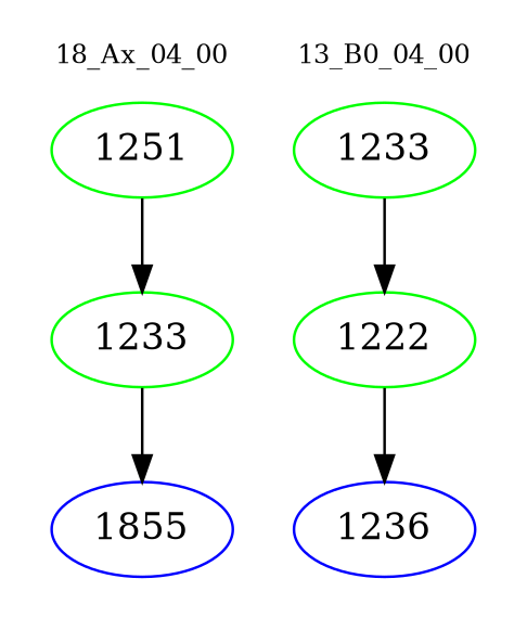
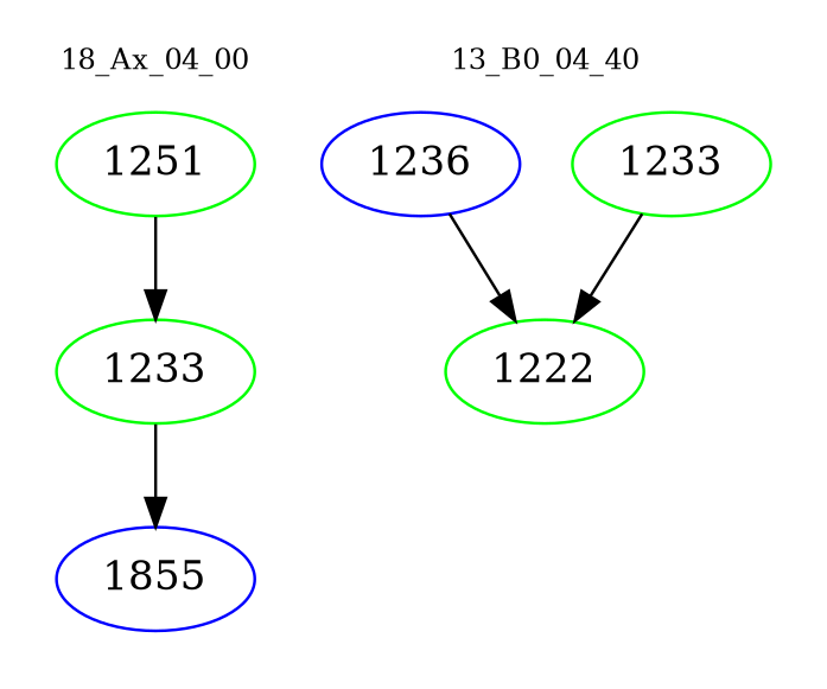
  digraph {
    node [color=green]
    edge [color=black]
    n1 [label=1251]
    n2 [label=1233]
    n3 [color=blue label=1855]
    n4 [label=1233]
    n5 [label=1222]
    n6 [color=blue label=1236]
    subgraph cluster_1 {
      color=white
      fontsize=10
      label="18_Ax_04_00"
      n1
      n2
      n3
    }
    subgraph cluster_2 {
      color=white
      fontsize=10
-     label="13_B0_04_00"
+     label="13_B0_04_40"
      n4
      n5
      n6
    }
    n1 -> n2
    n2 -> n3
    n4 -> n5
-   n5 -> n6
+   n6 -> n5
  }
